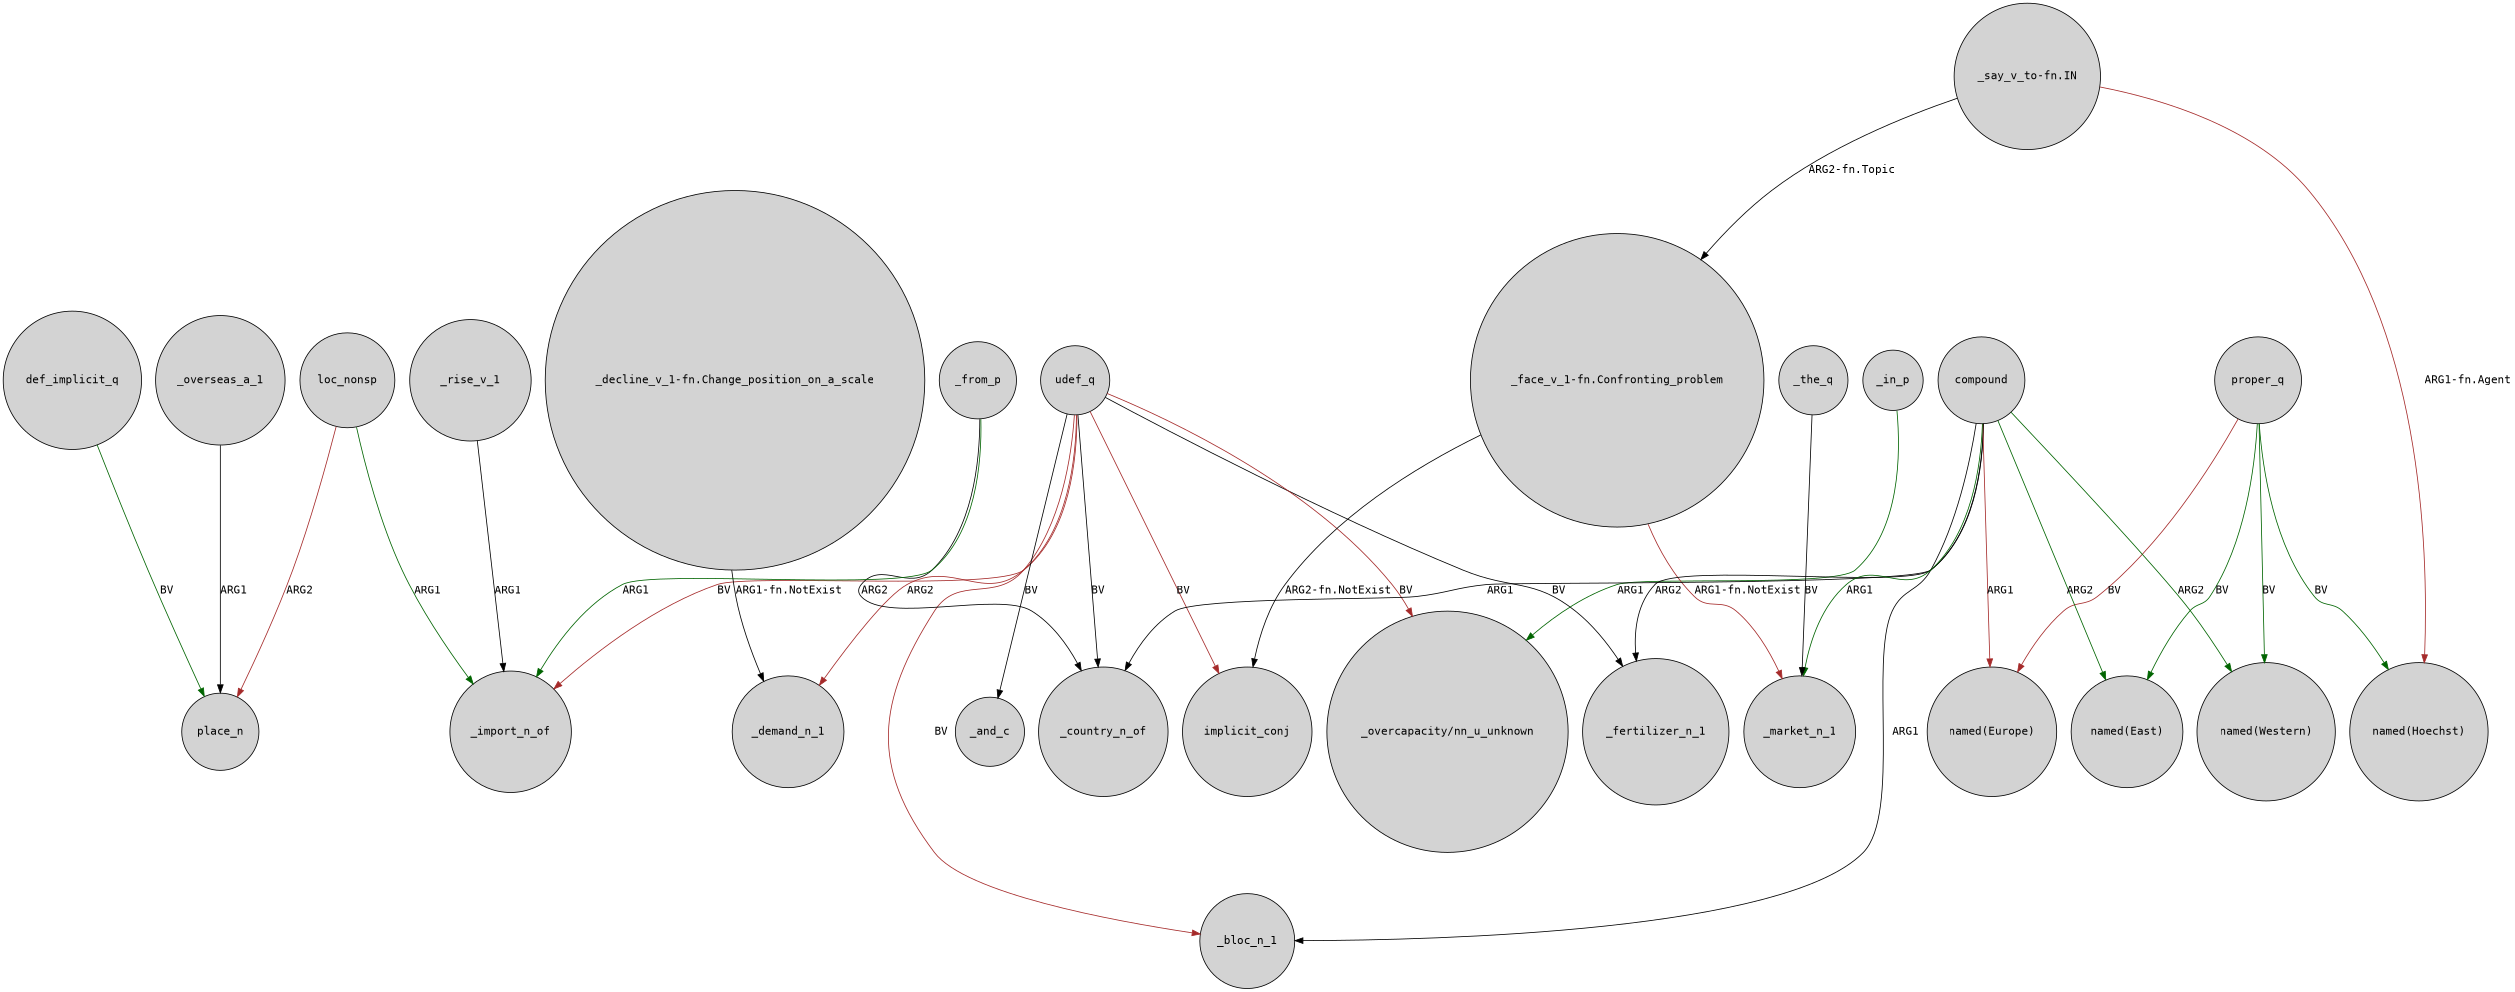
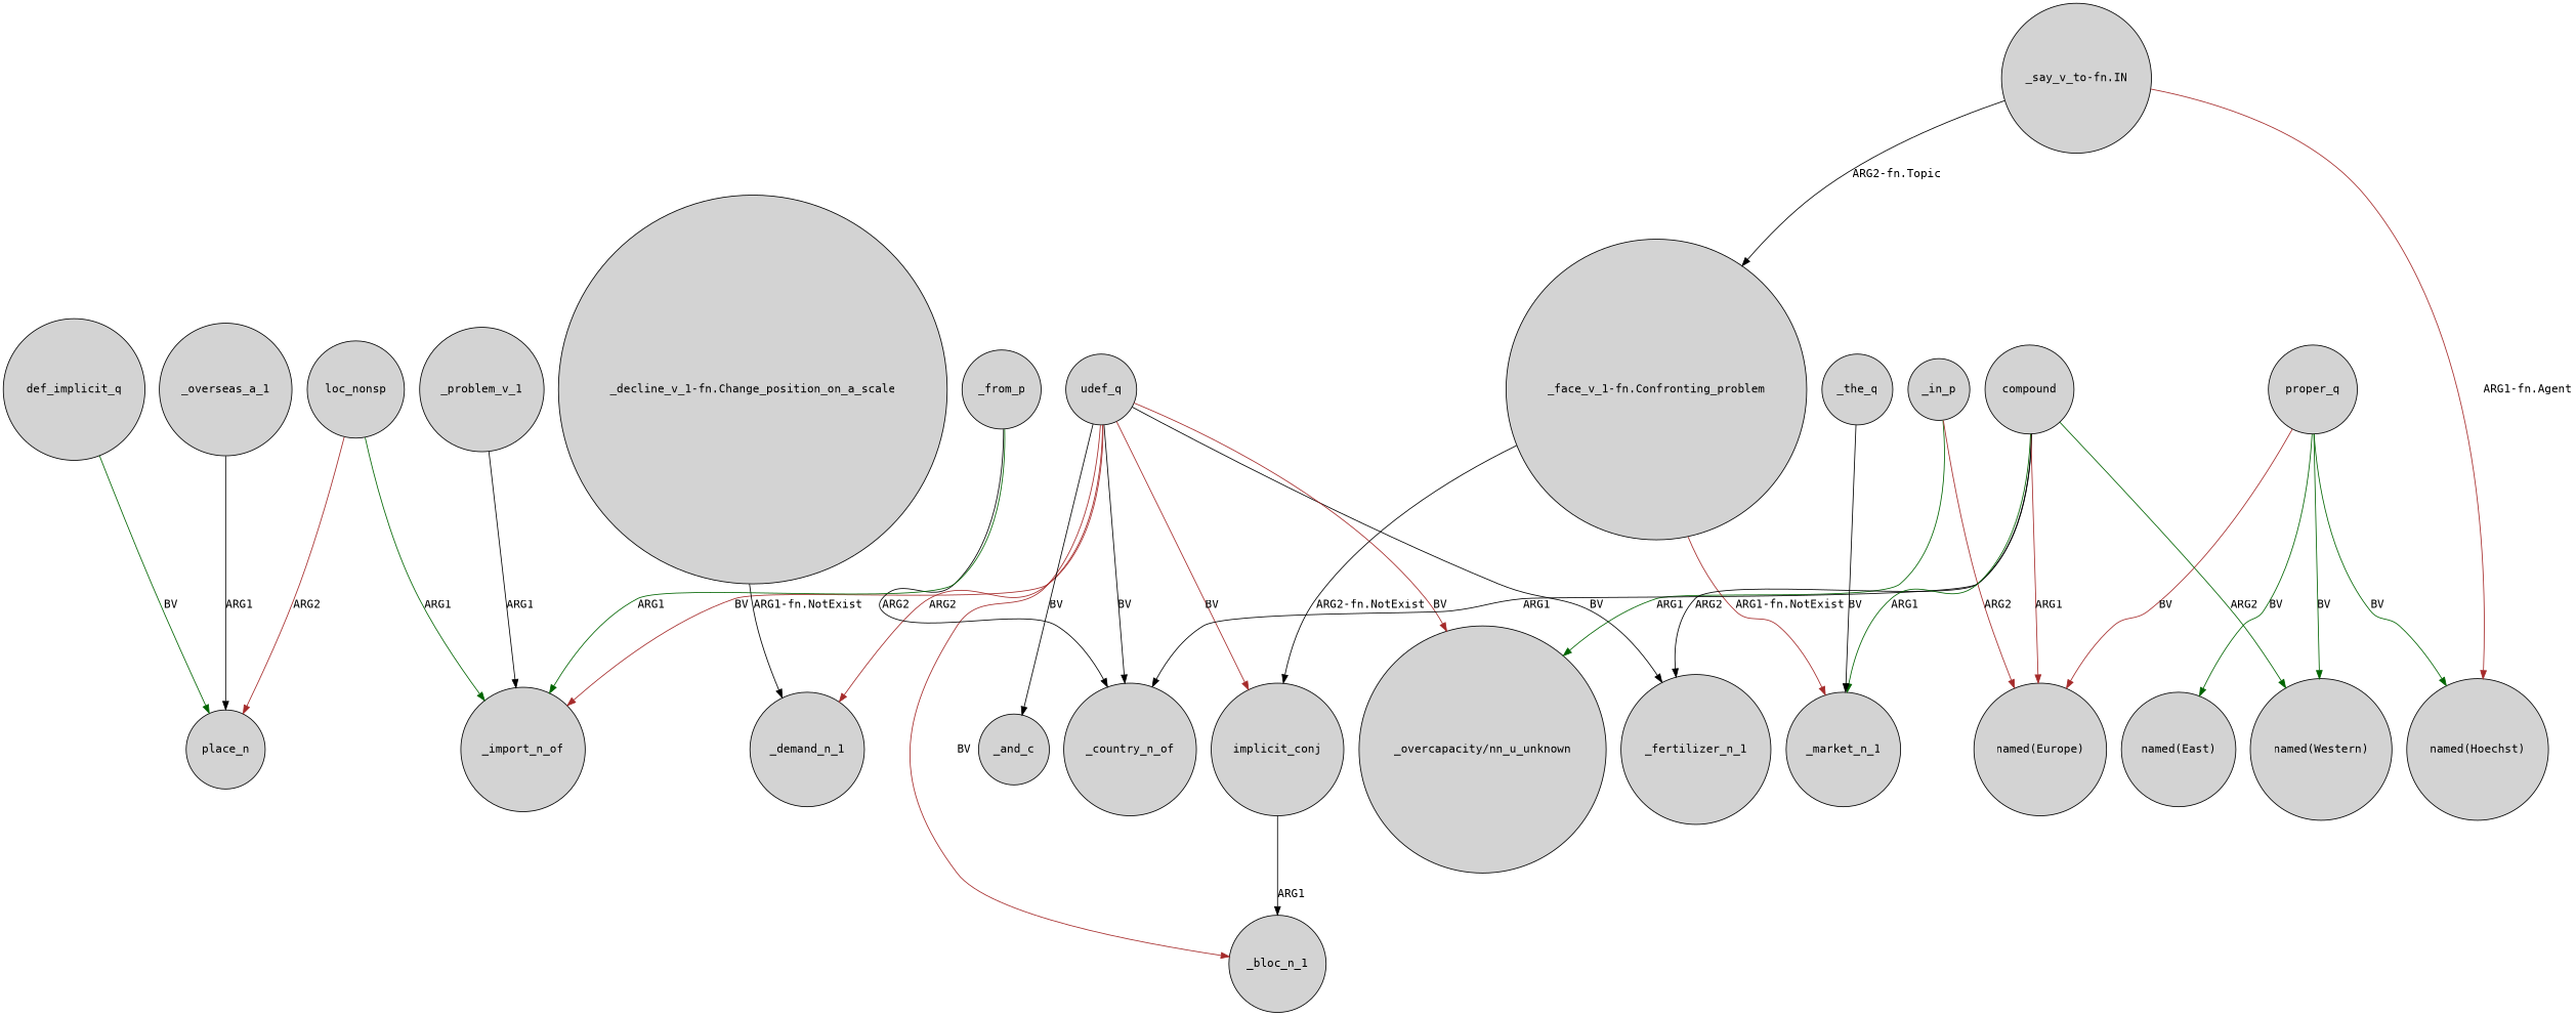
  digraph {
    fontname="DejaVu Sans Mono"
    node [fontname="DejaVu Sans Mono" shape=circle style=filled]
    edge [color=black fontname="DejaVu Sans Mono"]
    udef_q
    _fertilizer_n_1
    _demand_n_1
    "_overcapacity/nn_u_unknown"
    implicit_conj
    _country_n_of
    _import_n_of
    _bloc_n_1
    _and_c
    "_decline_v_1-fn.Change_position_on_a_scale"
    _in_p
    "named(Europe)"
    "_face_v_1-fn.Confronting_problem"
    _market_n_1
    "_say_v_to-fn.IN"
    "named(Hoechst)"
    _from_p
    def_implicit_q
    place_n
    proper_q
    "named(Western)"
    "named(East)"
    loc_nonsp
    compound
-   _rise_v_1
+   _rise_v_1 [label=_problem_v_1]
    _overseas_a_1
    _the_q
    udef_q -> _fertilizer_n_1 [label=BV]
    udef_q -> _demand_n_1 [color=brown label=ARG2]
    udef_q -> "_overcapacity/nn_u_unknown" [color=brown label=BV]
    udef_q -> implicit_conj [color=brown label=BV]
    udef_q -> _country_n_of [label=BV]
    udef_q -> _import_n_of [color=brown label=BV]
    udef_q -> _bloc_n_1 [color=brown label=BV]
    udef_q -> _and_c [label=BV]
    "_decline_v_1-fn.Change_position_on_a_scale" -> _demand_n_1 [label="ARG1-fn.NotExist"]
    _in_p -> "_overcapacity/nn_u_unknown" [color=darkgreen label=ARG1]
+   _in_p -> "named(Europe)" [color=brown label=ARG2]
    "_face_v_1-fn.Confronting_problem" -> implicit_conj [label="ARG2-fn.NotExist"]
    "_face_v_1-fn.Confronting_problem" -> _market_n_1 [color=brown label="ARG1-fn.NotExist"]
    "_say_v_to-fn.IN" -> "_face_v_1-fn.Confronting_problem" [label="ARG2-fn.Topic"]
    "_say_v_to-fn.IN" -> "named(Hoechst)" [color=brown label="ARG1-fn.Agent"]
    _from_p -> _country_n_of [label=ARG2]
    _from_p -> _import_n_of [color=darkgreen label=ARG1]
    def_implicit_q -> place_n [color=darkgreen label=BV]
    proper_q -> "named(Europe)" [color=brown label=BV]
    proper_q -> "named(Hoechst)" [color=darkgreen label=BV]
    proper_q -> "named(Western)" [color=darkgreen label=BV]
    proper_q -> "named(East)" [color=darkgreen label=BV]
    loc_nonsp -> _import_n_of [color=darkgreen label=ARG1]
    loc_nonsp -> place_n [color=brown label=ARG2]
    compound -> _fertilizer_n_1 [label=ARG2]
    compound -> _country_n_of [label=ARG1]
-   compound -> _bloc_n_1 [label=ARG1]
+   implicit_conj -> _bloc_n_1 [label=ARG1]
    compound -> "named(Europe)" [color=brown label=ARG1]
    compound -> _market_n_1 [color=darkgreen label=ARG1]
    compound -> "named(Western)" [color=darkgreen label=ARG2]
-   compound -> "named(East)" [color=darkgreen label=ARG2]
    _rise_v_1 -> _import_n_of [label=ARG1]
    _overseas_a_1 -> place_n [label=ARG1]
    _the_q -> _market_n_1 [label=BV]
  }
